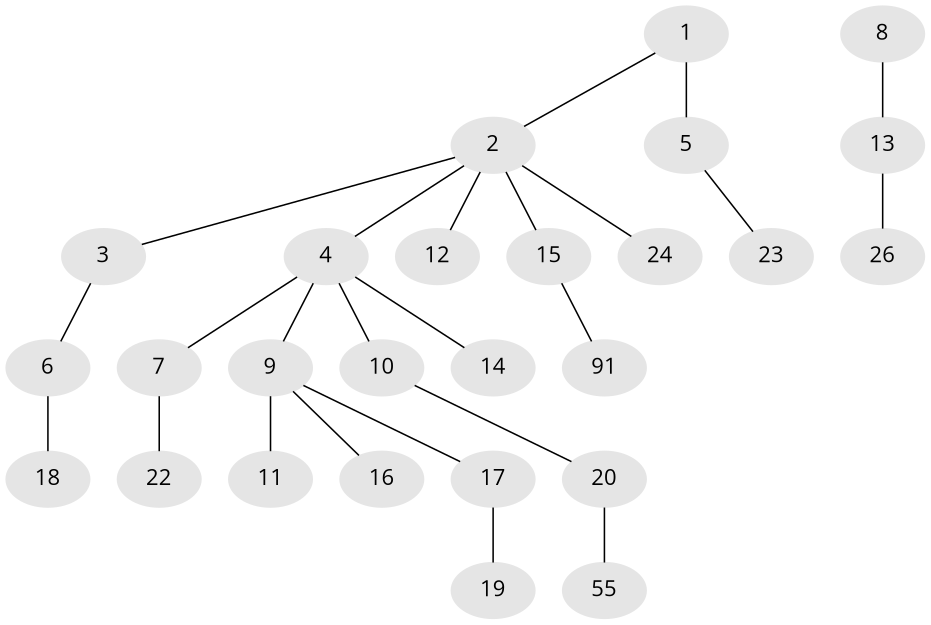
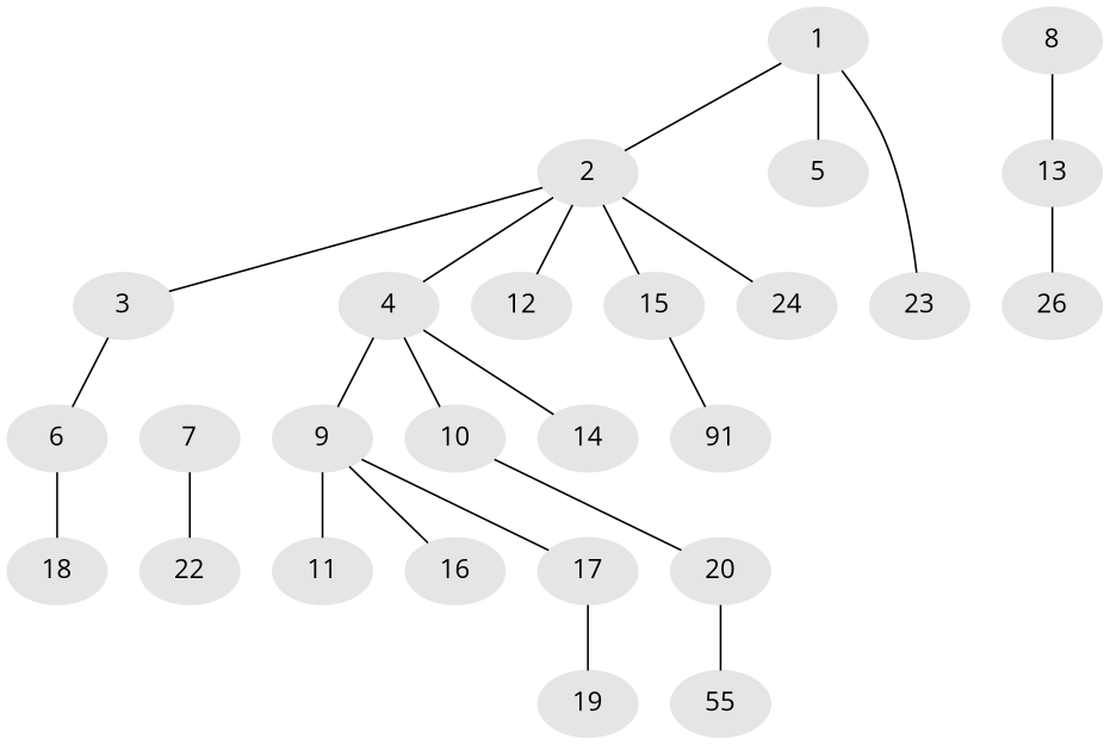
  graph {
    fontname="Open Sans"
    node [color=gray90 fontname="Open Sans" style=filled]
    edge [fontname="Open Sans" weight=1.0]
    1
    2
    5
    23
    3
    4
    12
    15
    24
    6
    7
    9
    10
    14
    n15 [label=91]
    18
    22
    8
    13
    11
    16
    17
    20
    26
    19
    n26 [label=55]
    1 -- 2
    1 -- 5
-   5 -- 23
+   1 -- 23
    2 -- 3
    2 -- 4
    2 -- 12
    2 -- 15
    2 -- 24
    3 -- 6
-   4 -- 7
    4 -- 9
    4 -- 10
    4 -- 14
    15 -- n15
    6 -- 18
    7 -- 22 [weight=4.0]
    9 -- 11 [weight=5.0]
    9 -- 16
    9 -- 17
    10 -- 20
    8 -- 13
    13 -- 26
    17 -- 19
    20 -- n26
  }
